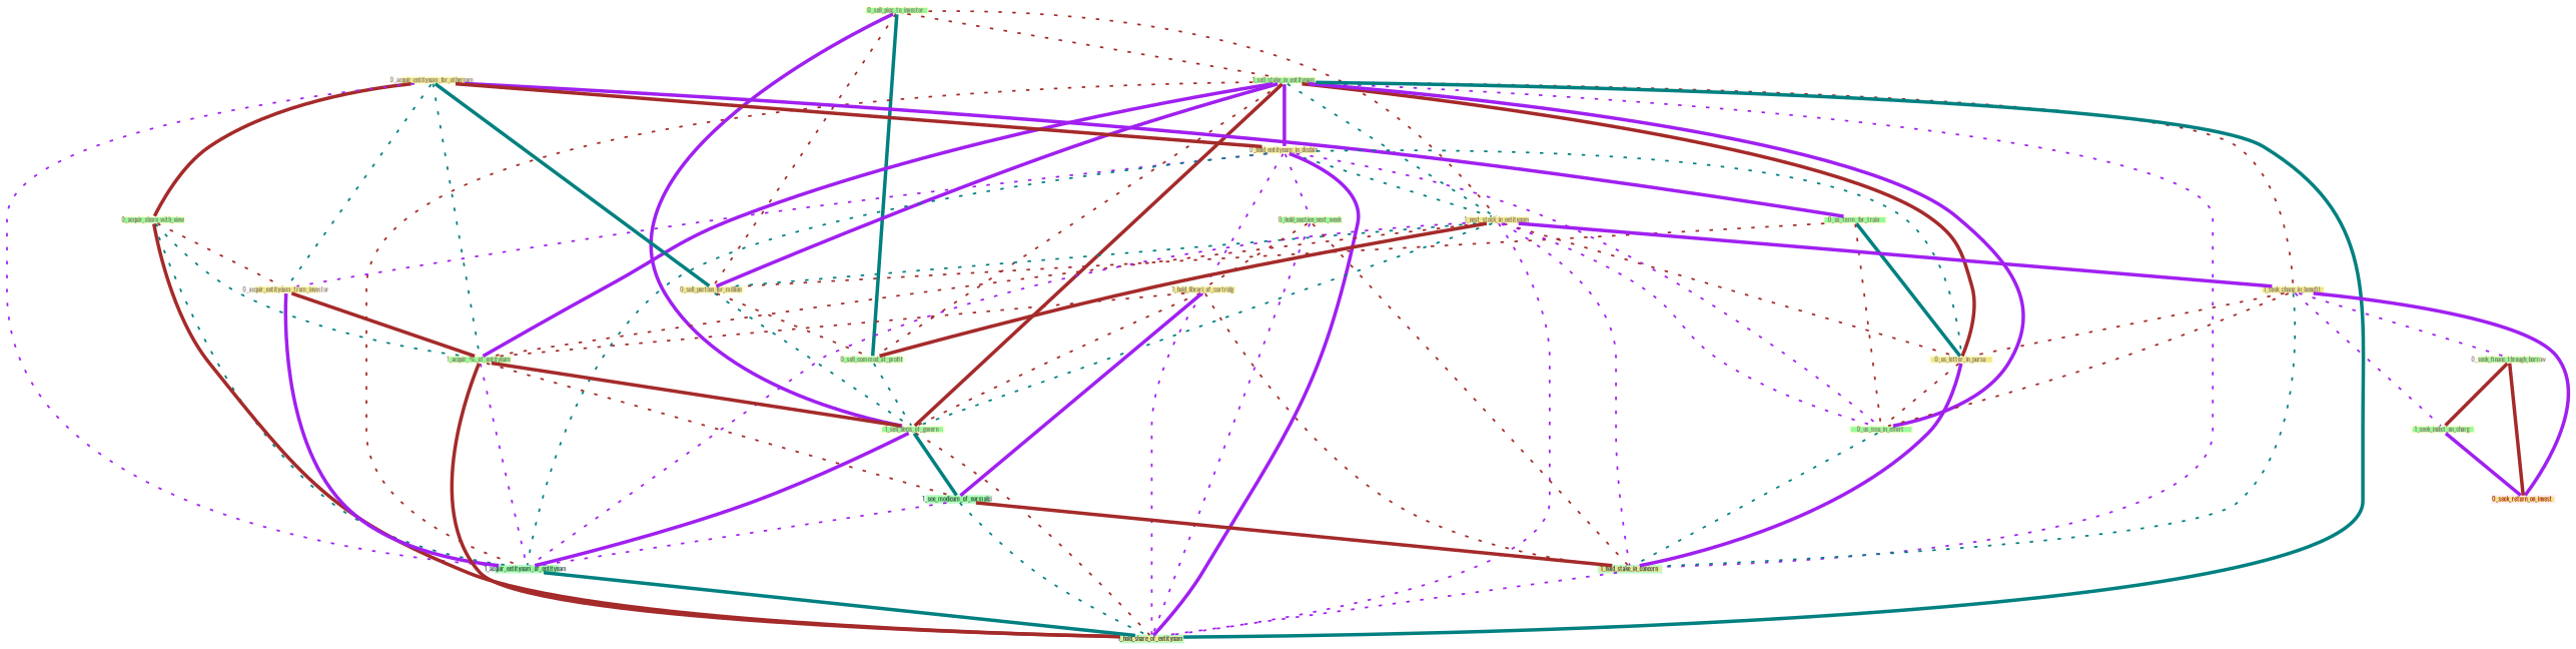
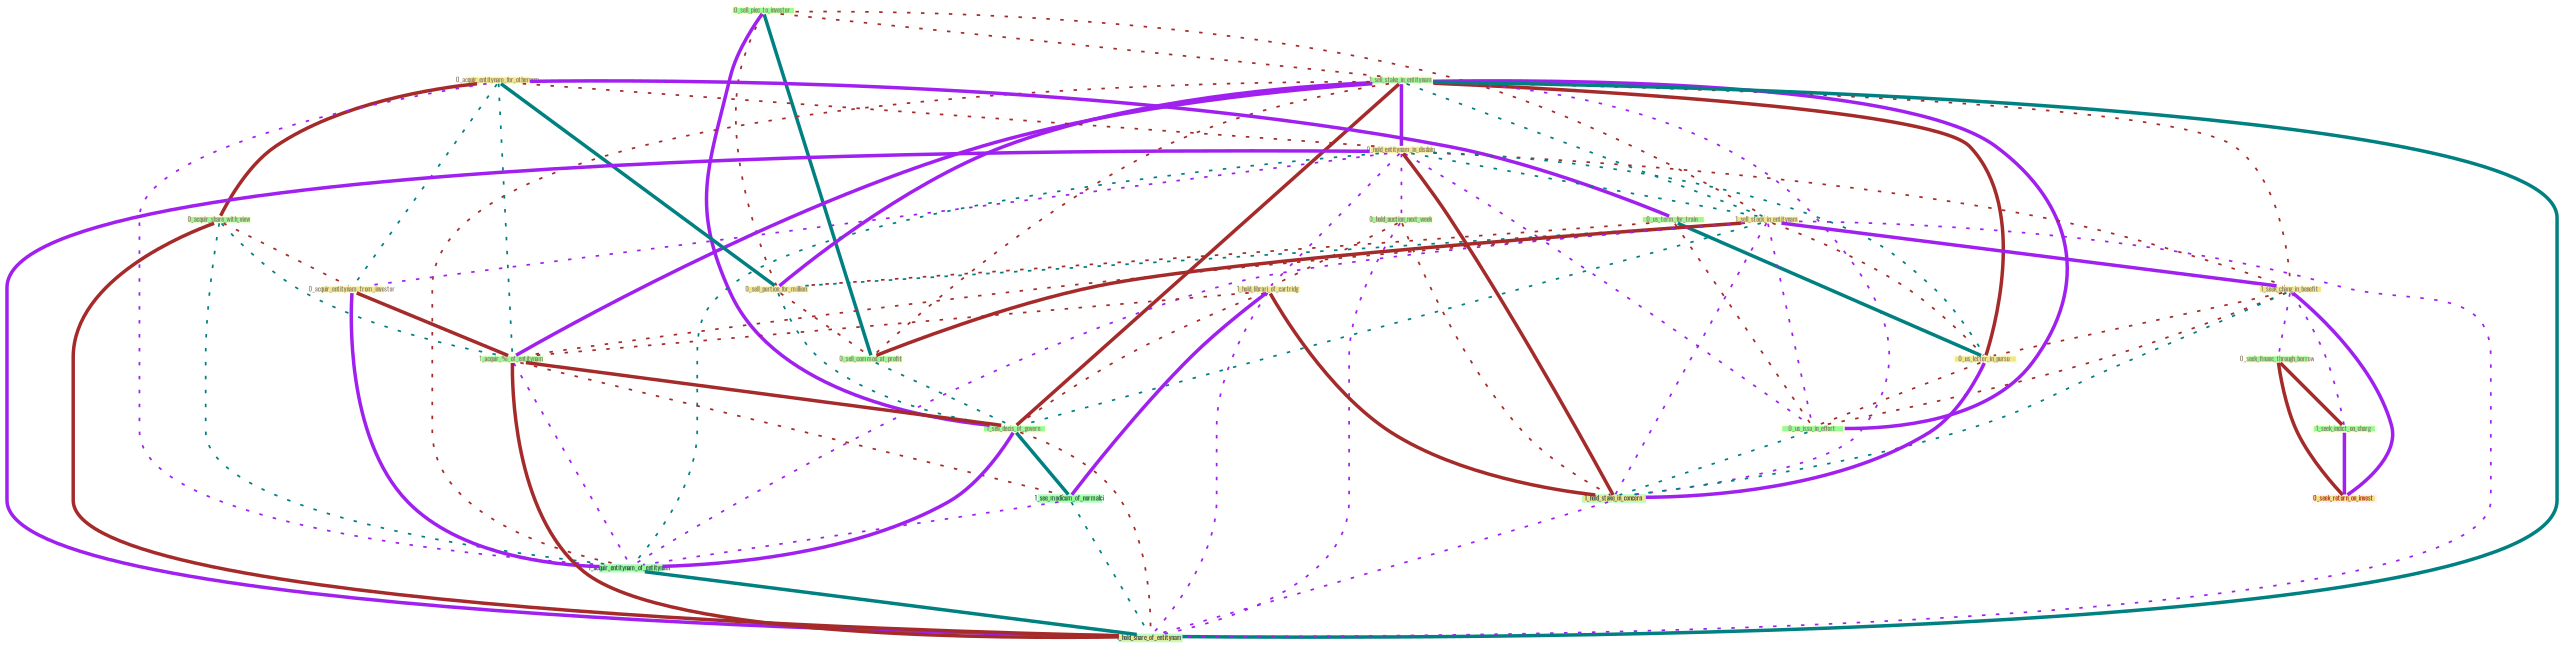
  graph {
    fontname=Oswald
    node [color="#ffffe0" fillcolor=palegreen fixedsize=true fontcolor="#8b7d6b" fontname=Oswald fontsize=4 shape=polygon style=filled]
    edge [color=brown fontname=Oswald style=dotted w=1]
    "0_sell_piec_to_investor " [height=.06 width=.5]
    "1_sell_stake_in_entitynam " [height=.06 width=.5]
    "0_acquir_entitynam_for_othernum " [fillcolor=khaki height=.06 width=.5]
    "0_us_term_for_train " [height=.06 width=.5]
    "0_hold_entitynam_in_disdain " [fillcolor=khaki height=.06 width=.5]
    "0_acquir_share_with_view " [height=.06 width=.5]
-   "1_sell_stock_in_entitynam " [fillcolor=khaki height=.06 width=.5 label="1_next_stock_in_entitynam"]
+   "1_sell_stock_in_entitynam " [fillcolor=khaki height=.06 width=.5]
    "0_hold_auction_next_week " [height=.06 width=.5]
    "1_seek_chang_in_benefit " [fillcolor=khaki height=.06 width=.5]
    "0_seek_financ_through_borrow " [height=.06 width=.5]
    "1_hold_librari_of_cartridg " [fillcolor=khaki height=.06 width=.5]
    "0_sell_portion_for_million " [fillcolor=khaki height=.06 width=.5]
    "0_us_letter_in_pursu " [fillcolor=khaki height=.06 width=.5]
    "0_us_issu_in_effort " [height=.06 width=.5]
    n15 [fillcolor=khaki height=.06 label="0_acquir_entitynam_from_investor" width=.5]
    "0_sell_commod_at_profit " [height=.06 width=.5]
    "1_acquir_%_of_entitynam " [height=.06 width=.5]
    "1_sell_decis_of_govern " [height=.06 width=.5]
    "1_seek_indict_on_charg " [height=.06 width=.5]
    "0_seek_return_on_invest " [color="#fff0f5" fillcolor=khaki fontcolor="#b22222" height=.06 width=.5]
    "1_hold_stake_in_concern " [color="#BDFCC9" fillcolor=khaki fontcolor="#2f4f4f" height=.06 width=.5]
    "1_acquir_entitynam_of_entitynam " [color="#BDFCC9" fontcolor="#2f4f4f" height=.06 width=.5]
    "1_hold_share_of_entitynam " [color="#BDFCC9" fillcolor=khaki fontcolor="#2f4f4f" height=.06 width=.5]
    "1_see_modicum_of_normalci " [color="#BDFCC9" fontcolor="#2f4f4f" height=.06 width=.5]
    subgraph sub_1 {
      "0_sell_piec_to_investor "
      "1_sell_stake_in_entitynam "
      "0_acquir_entitynam_for_othernum "
      "0_us_term_for_train "
      "0_hold_entitynam_in_disdain "
      "0_acquir_share_with_view "
      "1_sell_stock_in_entitynam "
      "0_hold_auction_next_week "
      "1_seek_chang_in_benefit "
      "0_seek_financ_through_borrow "
      "1_hold_librari_of_cartridg "
      "0_sell_portion_for_million "
      "0_us_letter_in_pursu "
      "0_us_issu_in_effort "
      n15
      "0_sell_commod_at_profit "
      "1_acquir_%_of_entitynam "
      "1_sell_decis_of_govern "
      "1_seek_indict_on_charg "
    }
    subgraph sub_2 {
      "0_seek_return_on_invest "
    }
    "0_sell_piec_to_investor " -- "1_sell_stake_in_entitynam "
    "0_sell_piec_to_investor " -- "1_sell_stock_in_entitynam "
    "0_sell_piec_to_investor " -- "0_sell_portion_for_million "
    "0_sell_piec_to_investor " -- "0_sell_commod_at_profit " [color=teal style=bold]
    "0_sell_piec_to_investor " -- "1_sell_decis_of_govern " [color=purple style=bold]
    "1_sell_stake_in_entitynam " -- "0_hold_entitynam_in_disdain " [color=purple style=bold]
    "1_sell_stake_in_entitynam " -- "1_sell_stock_in_entitynam " [color=teal w=3]
    "1_sell_stake_in_entitynam " -- "1_seek_chang_in_benefit "
    "1_sell_stake_in_entitynam " -- "0_sell_portion_for_million " [color=purple style=bold]
    "1_sell_stake_in_entitynam " -- "0_us_letter_in_pursu " [style=bold]
    "1_sell_stake_in_entitynam " -- "0_us_issu_in_effort " [color=purple style=bold]
    "1_sell_stake_in_entitynam " -- "0_sell_commod_at_profit "
    "1_sell_stake_in_entitynam " -- "1_acquir_%_of_entitynam " [color=purple style=bold]
    "1_sell_stake_in_entitynam " -- "1_sell_decis_of_govern " [style=bold]
    "1_sell_stake_in_entitynam " -- "1_hold_stake_in_concern " [color=purple w=2]
    "1_sell_stake_in_entitynam " -- "1_acquir_entitynam_of_entitynam "
    "1_sell_stake_in_entitynam " -- "1_hold_share_of_entitynam " [color=teal style=bold]
    "0_acquir_entitynam_for_othernum " -- "0_us_term_for_train " [color=purple style=bold]
-   "0_acquir_entitynam_for_othernum " -- "0_hold_entitynam_in_disdain " [style=bold]
+   "0_acquir_entitynam_for_othernum " -- "0_hold_entitynam_in_disdain "
    "0_acquir_entitynam_for_othernum " -- "0_acquir_share_with_view " [style=bold]
    "0_acquir_entitynam_for_othernum " -- "0_sell_portion_for_million " [color=teal style=bold]
    "0_acquir_entitynam_for_othernum " -- n15 [color=teal w=2]
    "0_acquir_entitynam_for_othernum " -- "1_acquir_%_of_entitynam " [color=teal]
    "0_acquir_entitynam_for_othernum " -- "1_acquir_entitynam_of_entitynam " [color=purple w=2]
    "0_us_term_for_train " -- "0_sell_portion_for_million "
    "0_us_term_for_train " -- "0_us_letter_in_pursu " [color=teal style=bold]
    "0_us_term_for_train " -- "0_us_issu_in_effort "
    "0_hold_entitynam_in_disdain " -- "1_sell_stock_in_entitynam " [color=teal]
    "0_hold_entitynam_in_disdain " -- "0_hold_auction_next_week " [color=purple]
+   "0_hold_entitynam_in_disdain " -- "1_seek_chang_in_benefit "
    "0_hold_entitynam_in_disdain " -- "1_hold_librari_of_cartridg " [color=purple]
    "0_hold_entitynam_in_disdain " -- "0_us_letter_in_pursu " [color=teal]
    "0_hold_entitynam_in_disdain " -- "0_us_issu_in_effort " [color=purple]
    "0_hold_entitynam_in_disdain " -- n15 [color=purple]
-   "1_see_modicum_of_normalci " -- "1_hold_stake_in_concern " [style=bold w=2]
+   "0_hold_entitynam_in_disdain " -- "1_hold_stake_in_concern " [style=bold w=2]
    "0_hold_entitynam_in_disdain " -- "1_acquir_entitynam_of_entitynam " [color=teal]
    "0_hold_entitynam_in_disdain " -- "1_hold_share_of_entitynam " [color=purple style=bold]
    "0_acquir_share_with_view " -- n15
    "0_acquir_share_with_view " -- "1_acquir_%_of_entitynam " [color=teal]
    "0_acquir_share_with_view " -- "1_acquir_entitynam_of_entitynam " [color=teal]
    "0_acquir_share_with_view " -- "1_hold_share_of_entitynam " [style=bold]
    "1_sell_stock_in_entitynam " -- "1_seek_chang_in_benefit " [color=purple style=bold]
    "1_sell_stock_in_entitynam " -- "0_sell_portion_for_million " [color=teal]
    "1_sell_stock_in_entitynam " -- "0_us_letter_in_pursu "
    "1_sell_stock_in_entitynam " -- "0_us_issu_in_effort " [color=purple]
    "1_sell_stock_in_entitynam " -- "0_sell_commod_at_profit " [style=bold]
    "1_sell_stock_in_entitynam " -- "1_acquir_%_of_entitynam "
    "1_sell_stock_in_entitynam " -- "1_sell_decis_of_govern " [color=teal]
    "1_sell_stock_in_entitynam " -- "1_hold_stake_in_concern " [color=purple]
    "1_sell_stock_in_entitynam " -- "1_acquir_entitynam_of_entitynam " [color=purple]
    "1_sell_stock_in_entitynam " -- "1_hold_share_of_entitynam " [color=purple]
    "0_hold_auction_next_week " -- "1_hold_librari_of_cartridg "
    "0_hold_auction_next_week " -- "1_hold_stake_in_concern "
    "0_hold_auction_next_week " -- "1_hold_share_of_entitynam " [color=purple]
    "1_seek_chang_in_benefit " -- "0_seek_financ_through_borrow " [color=purple]
    "1_seek_chang_in_benefit " -- "0_us_letter_in_pursu "
    "1_seek_chang_in_benefit " -- "0_us_issu_in_effort "
    "1_seek_chang_in_benefit " -- "1_seek_indict_on_charg " [color=purple]
    "1_seek_chang_in_benefit " -- "0_seek_return_on_invest " [color=purple style=bold]
    "1_seek_chang_in_benefit " -- "1_hold_stake_in_concern " [color=teal]
    "0_seek_financ_through_borrow " -- "1_seek_indict_on_charg " [style=bold]
    "0_seek_financ_through_borrow " -- "0_seek_return_on_invest " [style=bold]
    "1_hold_librari_of_cartridg " -- "1_acquir_%_of_entitynam "
    "1_hold_librari_of_cartridg " -- "1_sell_decis_of_govern "
-   "1_hold_librari_of_cartridg " -- "1_hold_stake_in_concern "
+   "1_hold_librari_of_cartridg " -- "1_hold_stake_in_concern " [style=bold]
    "1_hold_librari_of_cartridg " -- "1_hold_share_of_entitynam " [color=purple w=2]
    "1_hold_librari_of_cartridg " -- "1_see_modicum_of_normalci " [color=purple style=bold]
    "0_sell_portion_for_million " -- "0_sell_commod_at_profit "
    "0_sell_portion_for_million " -- "1_sell_decis_of_govern " [color=teal]
    "0_us_letter_in_pursu " -- "0_us_issu_in_effort " [w=2]
    "0_us_letter_in_pursu " -- "1_hold_stake_in_concern " [color=purple style=bold]
    "0_us_issu_in_effort " -- "1_hold_stake_in_concern " [color=teal]
    n15 -- "1_acquir_%_of_entitynam " [style=bold]
    n15 -- "1_acquir_entitynam_of_entitynam " [color=purple style=bold w=2]
    "0_sell_commod_at_profit " -- "1_sell_decis_of_govern " [color=teal]
    "1_acquir_%_of_entitynam " -- "1_sell_decis_of_govern " [style=bold]
    "1_acquir_%_of_entitynam " -- "1_acquir_entitynam_of_entitynam " [color=purple w=3]
    "1_acquir_%_of_entitynam " -- "1_hold_share_of_entitynam " [style=bold w=2]
    "1_acquir_%_of_entitynam " -- "1_see_modicum_of_normalci "
    "1_sell_decis_of_govern " -- "1_acquir_entitynam_of_entitynam " [color=purple style=bold]
    "1_sell_decis_of_govern " -- "1_hold_share_of_entitynam "
    "1_sell_decis_of_govern " -- "1_see_modicum_of_normalci " [color=teal style=bold]
    "1_seek_indict_on_charg " -- "0_seek_return_on_invest " [color=purple style=bold w=2]
    "1_hold_stake_in_concern " -- "1_hold_share_of_entitynam " [color=purple]
    "1_acquir_entitynam_of_entitynam " -- "1_hold_share_of_entitynam " [color=teal style=bold w=2]
    "1_see_modicum_of_normalci " -- "1_acquir_entitynam_of_entitynam " [color=purple]
    "1_see_modicum_of_normalci " -- "1_hold_share_of_entitynam " [color=teal]
  }
